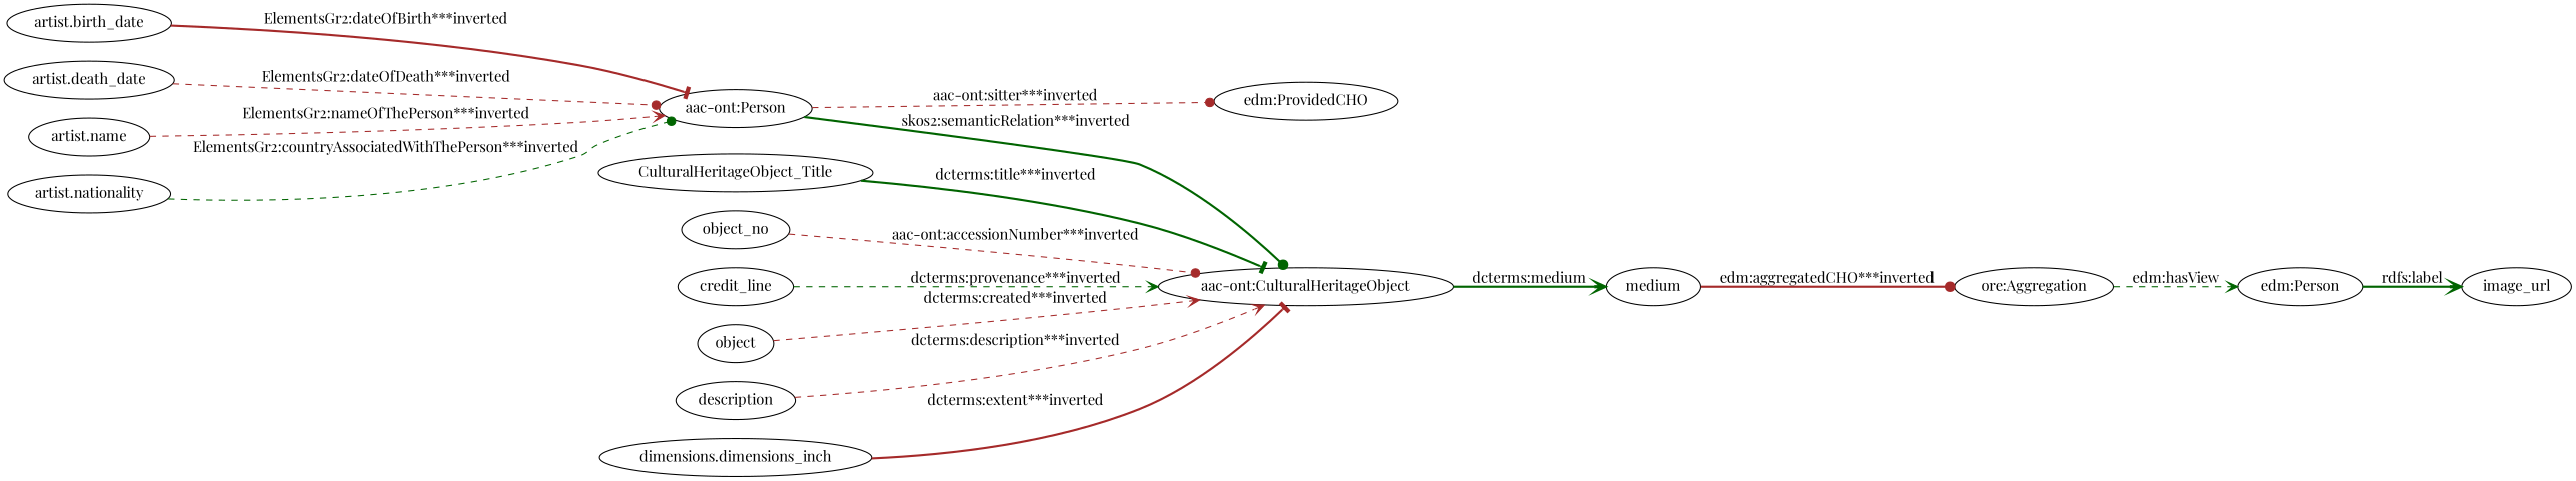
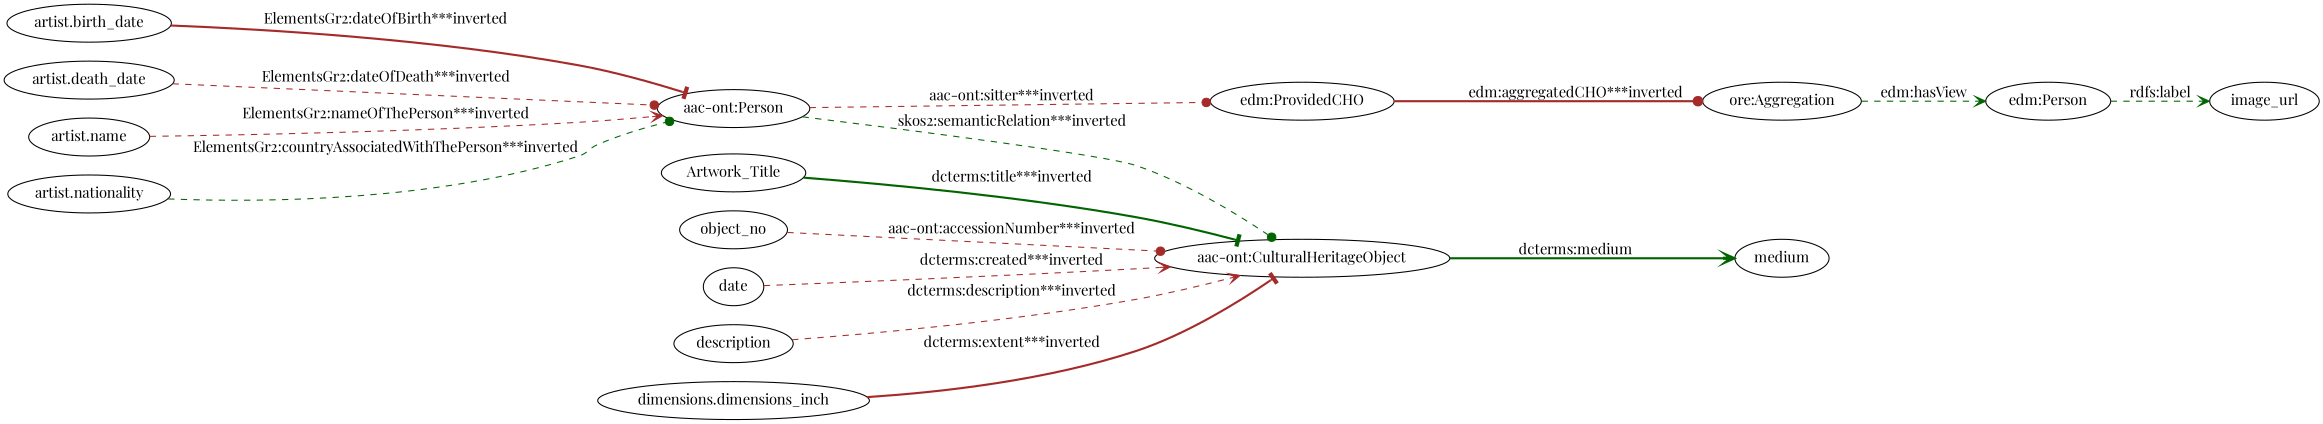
  digraph {
    fontname="Playfair Display"
    rankdir=LR
    node [fontname="Playfair Display" type=attribute_name]
    edge [arrowhead=vee color=brown fontname="Playfair Display" style=dashed type=st_property_uri]
-   n1 [label=CulturalHeritageObject_Title]
+   n1 [label=Artwork_Title]
    n2 [label="aac-ont:CulturalHeritageObject" type=class_uri]
    n3 [label=medium]
    n4 [label="aac-ont:Person" type=class_uri]
    n5 [label="edm:ProvidedCHO" type=class_uri]
    n6 [label="ore:Aggregation" type=class_uri]
    n7 [label="edm:Person" type=class_uri]
    n8 [label="artist.birth_date"]
    n9 [label="artist.death_date"]
    n10 [label="artist.name"]
    n11 [label="artist.nationality"]
-   n12 [label=credit_line]
-   n13 [label=object]
+   n13 [label=date]
    n14 [label=description]
    n15 [label="dimensions.dimensions_inch"]
    n16 [label=image_url]
    n17 [label=object_no]
    n1 -> n2 [arrowhead=tee color=darkgreen label="dcterms:title***inverted" style=bold]
    n2 -> n3 [color=darkgreen label="dcterms:medium" style=bold]
-   n4 -> n2 [arrowhead=dot color=darkgreen label="skos2:semanticRelation***inverted" style=bold type=inherited]
+   n4 -> n2 [arrowhead=dot color=darkgreen label="skos2:semanticRelation***inverted" type=inherited]
    n4 -> n5 [arrowhead=dot label="aac-ont:sitter***inverted" type=direct_property_uri]
-   n3 -> n6 [arrowhead=dot label="edm:aggregatedCHO***inverted" style=bold type=direct_property_uri]
+   n5 -> n6 [arrowhead=dot label="edm:aggregatedCHO***inverted" style=bold type=direct_property_uri]
    n6 -> n7 [color=darkgreen label="edm:hasView" type=direct_property_uri]
-   n7 -> n16 [color=darkgreen label="rdfs:label" style=bold]
+   n7 -> n16 [color=darkgreen label="rdfs:label"]
    n8 -> n4 [arrowhead=tee label="ElementsGr2:dateOfBirth***inverted" style=bold]
    n9 -> n4 [arrowhead=dot label="ElementsGr2:dateOfDeath***inverted"]
    n10 -> n4 [label="ElementsGr2:nameOfThePerson***inverted"]
    n11 -> n4 [arrowhead=dot color=darkgreen label="ElementsGr2:countryAssociatedWithThePerson***inverted"]
-   n12 -> n2 [color=darkgreen label="dcterms:provenance***inverted"]
    n13 -> n2 [label="dcterms:created***inverted"]
    n14 -> n2 [label="dcterms:description***inverted"]
    n15 -> n2 [arrowhead=tee label="dcterms:extent***inverted" style=bold]
    n17 -> n2 [arrowhead=dot label="aac-ont:accessionNumber***inverted"]
  }
